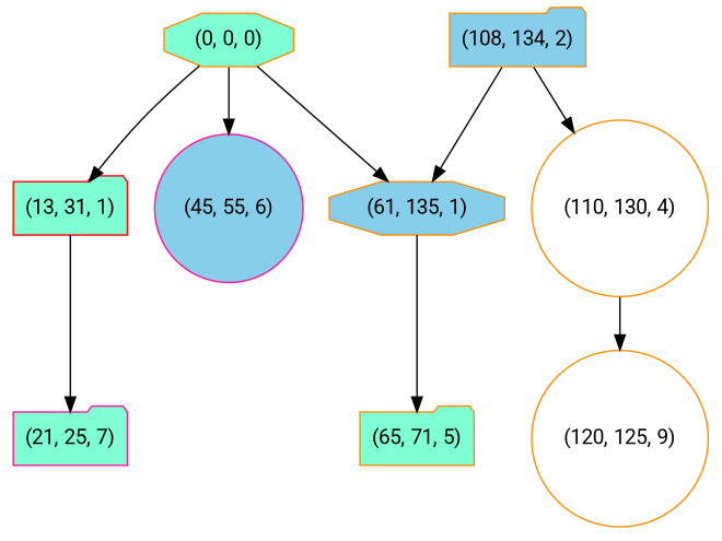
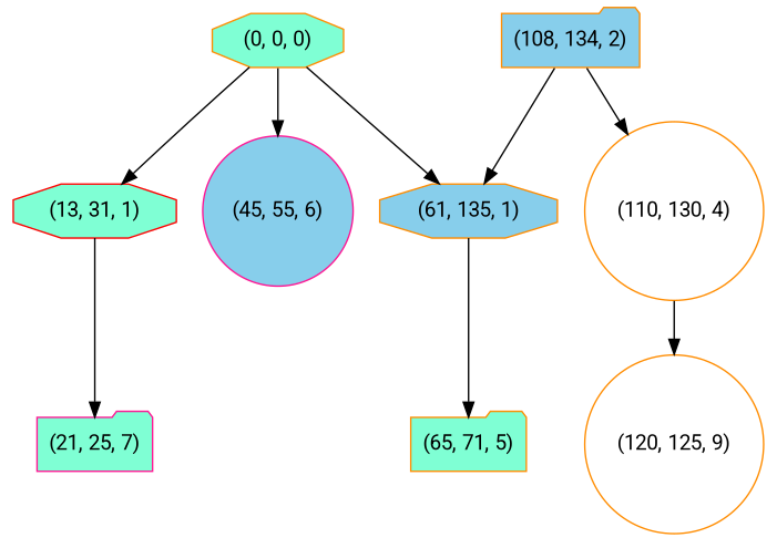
  digraph {
    fontname=Roboto
    node [color=darkorange fillcolor=aquamarine fontname=Roboto shape=octagon style=filled]
    edge [fontname=Roboto]
-   "(13, 31, 1)" [color=red shape=folder]
+   "(13, 31, 1)" [color=red]
    "(0, 0, 0)"
    "(45, 55, 6)" [color=deeppink fillcolor=skyblue shape=circle]
    "(61, 135, 1)" [fillcolor=skyblue]
    "(21, 25, 7)" [color=deeppink shape=folder]
    "(65, 71, 5)" [shape=folder]
    "(108, 134, 2)" [fillcolor=skyblue shape=folder]
    "(110, 130, 4)" [fillcolor=white shape=circle]
    "(120, 125, 9)" [fillcolor=white shape=circle]
    "(13, 31, 1)" -> "(21, 25, 7)"
    "(0, 0, 0)" -> "(13, 31, 1)"
    "(0, 0, 0)" -> "(45, 55, 6)"
    "(0, 0, 0)" -> "(61, 135, 1)"
    "(61, 135, 1)" -> "(65, 71, 5)"
    "(108, 134, 2)" -> "(61, 135, 1)"
    "(108, 134, 2)" -> "(110, 130, 4)"
    "(110, 130, 4)" -> "(120, 125, 9)"
  }
